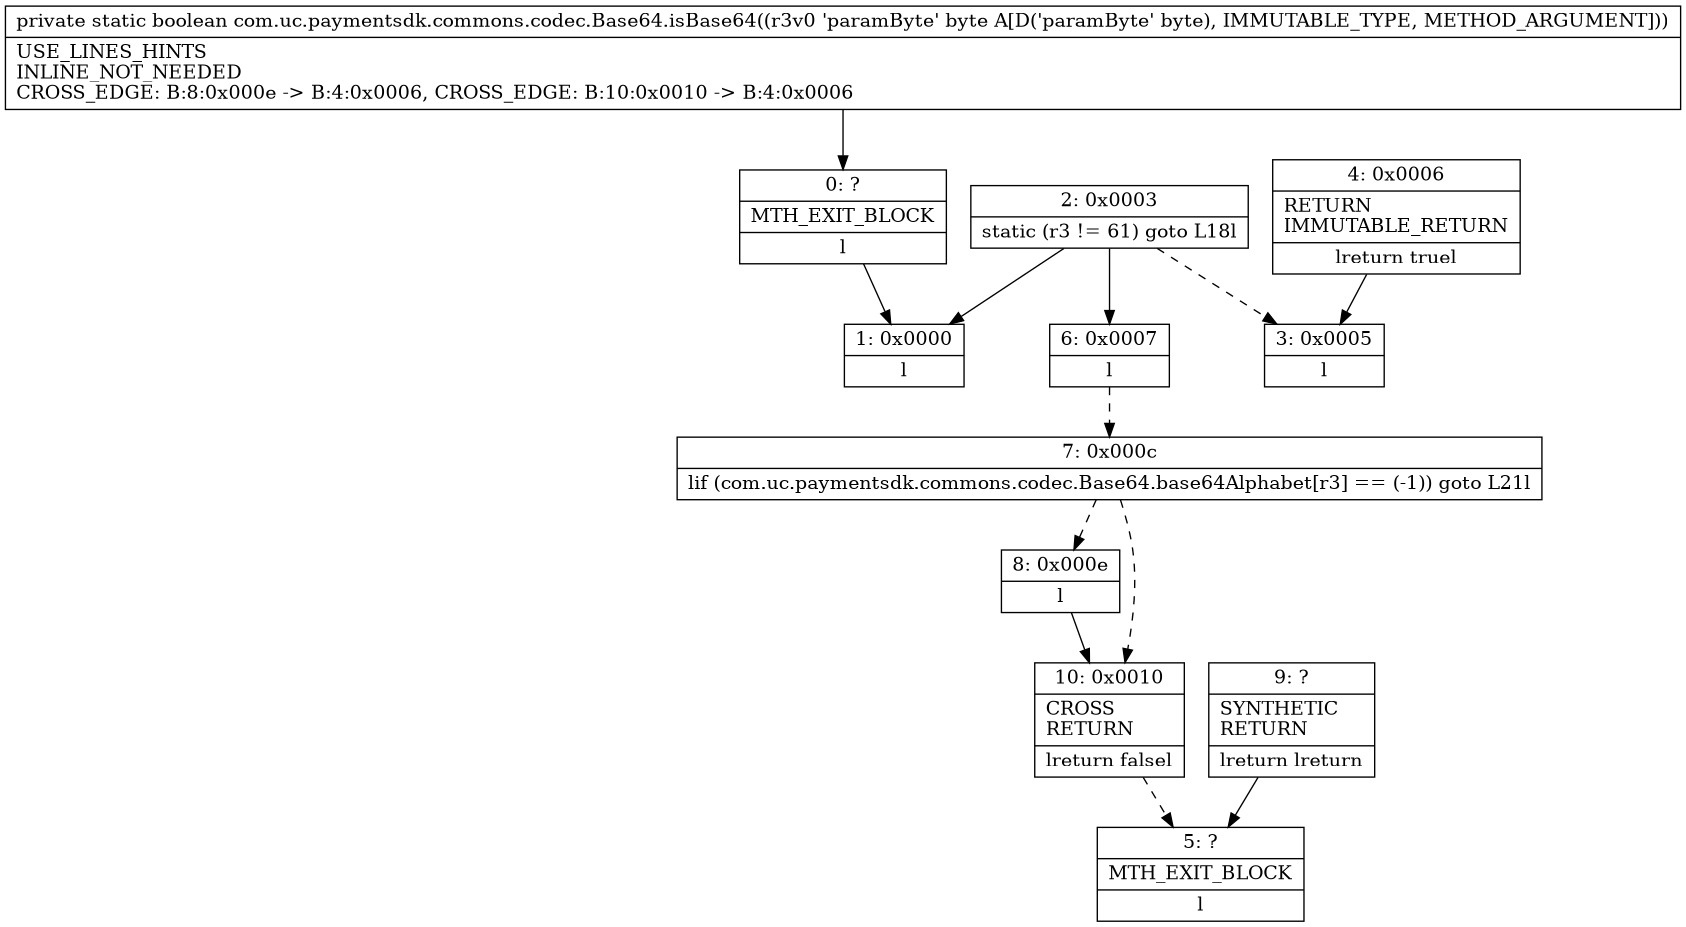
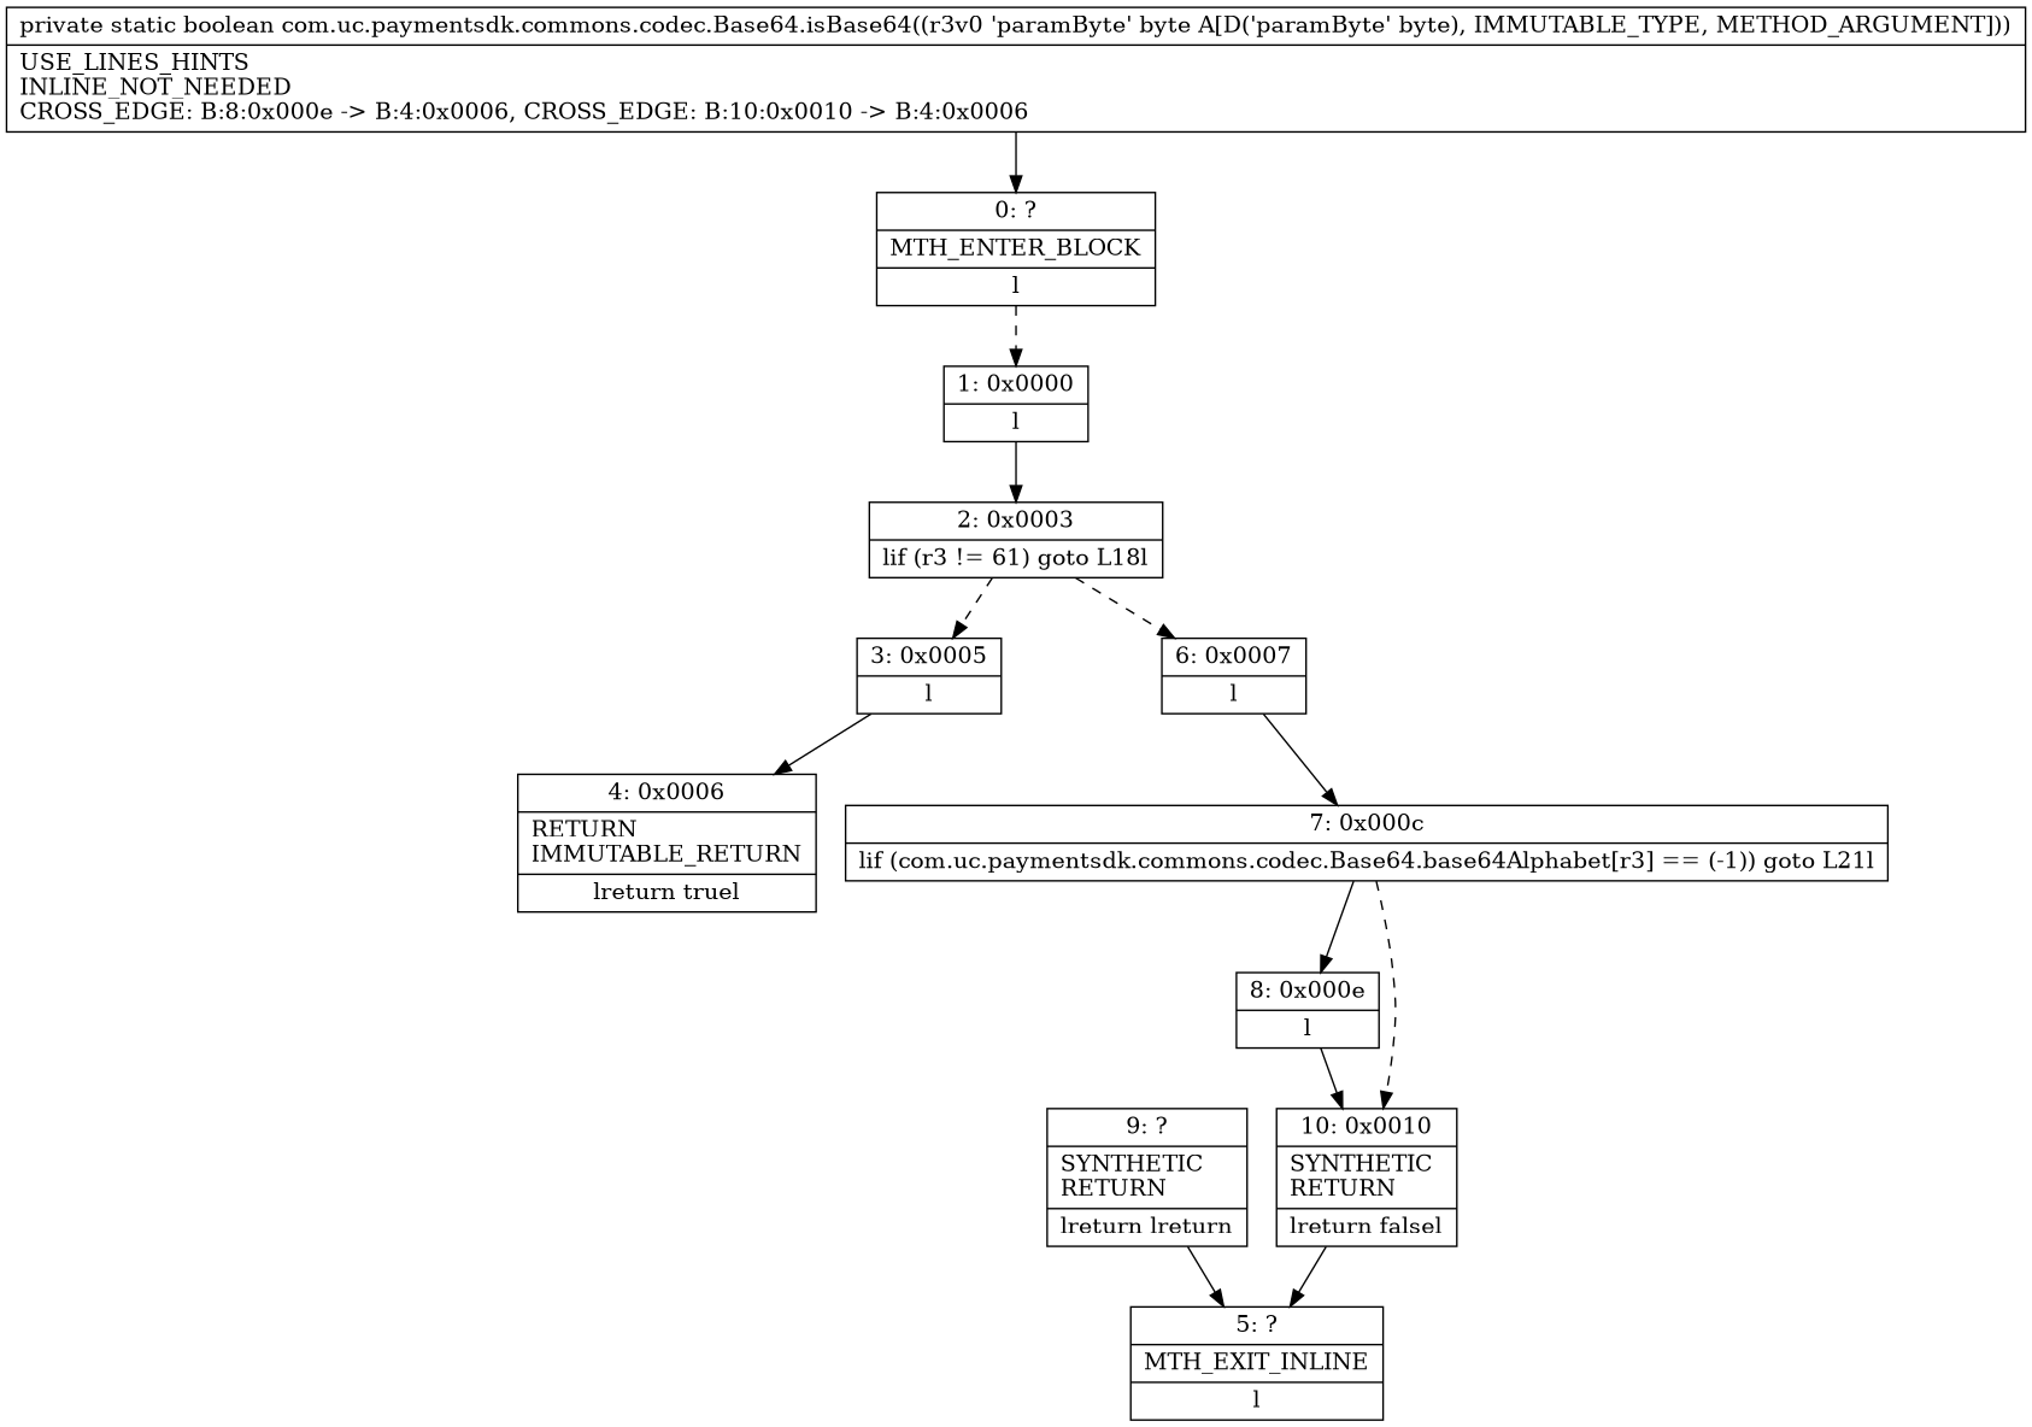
  digraph {
    node [shape=record]
-   n1 [label="{0\:\ ?|MTH_EXIT_BLOCK\l|l}"]
+   n1 [label="{0\:\ ?|MTH_ENTER_BLOCK\l|l}"]
    n2 [label="{1\:\ 0x0000|l}"]
-   n3 [label="{2\:\ 0x0003|static (r3 != 61) goto L18l}"]
+   n3 [label="{2\:\ 0x0003|lif (r3 != 61) goto L18l}"]
    n4 [label="{3\:\ 0x0005|l}"]
    n5 [label="{6\:\ 0x0007|l}"]
    n6 [label="{4\:\ 0x0006|RETURN\lIMMUTABLE_RETURN\l|lreturn truel}"]
    n7 [label="{7\:\ 0x000c|lif (com.uc.paymentsdk.commons.codec.Base64.base64Alphabet[r3] == (\-1)) goto L21l}"]
-   n8 [label="{5\:\ ?|MTH_EXIT_BLOCK\l|l}"]
+   n8 [label="{5\:\ ?|MTH_EXIT_INLINE\l|l}"]
    n9 [label="{8\:\ 0x000e|l}"]
-   n10 [label="{10\:\ 0x0010|CROSS\lRETURN\l|lreturn falsel}"]
+   n10 [label="{10\:\ 0x0010|SYNTHETIC\lRETURN\l|lreturn falsel}"]
    n11 [label="{9\:\ ?|SYNTHETIC\lRETURN\l|lreturn lreturn}"]
    n12 [label="{private static boolean com.uc.paymentsdk.commons.codec.Base64.isBase64((r3v0 'paramByte' byte A[D('paramByte' byte), IMMUTABLE_TYPE, METHOD_ARGUMENT]))  | USE_LINES_HINTS\lINLINE_NOT_NEEDED\lCROSS_EDGE: B:8:0x000e \-\> B:4:0x0006, CROSS_EDGE: B:10:0x0010 \-\> B:4:0x0006\l}"]
-   n1 -> n2
-   n3 -> n2
+   n1 -> n2 [style=dashed]
+   n2 -> n3
    n3 -> n4 [style=dashed]
-   n3 -> n5
-   n6 -> n4
-   n5 -> n7 [style=dashed]
-   n7 -> n9 [style=dashed]
+   n3 -> n5 [style=dashed]
+   n4 -> n6
+   n5 -> n7
+   n7 -> n9 [style=solid]
    n7 -> n10 [style=dashed]
    n9 -> n10
-   n10 -> n8 [style=dashed]
+   n10 -> n8
    n11 -> n8
    n12 -> n1
  }
